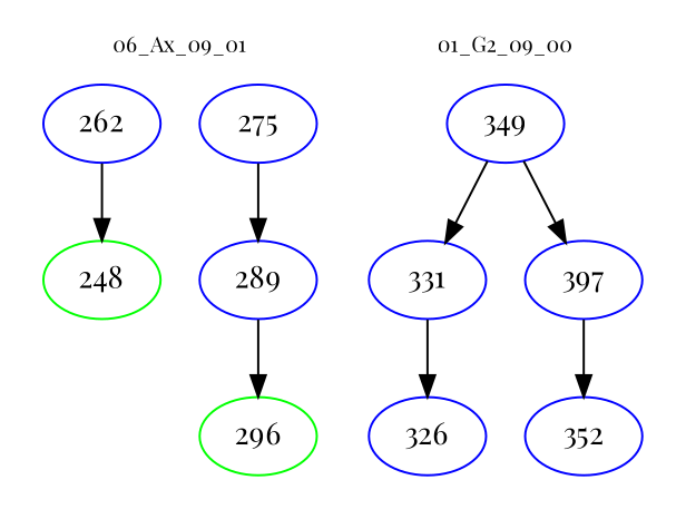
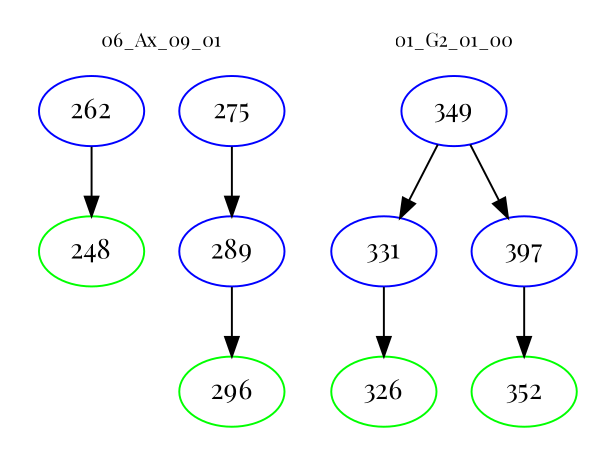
  digraph {
    fontname="Playfair Display"
    node [color=blue fontname="Playfair Display"]
    edge [color=black fontname="Playfair Display"]
    n1 [label=275]
    n2 [label=262]
    n3 [label=289]
    n4 [color=green label=248]
    n5 [color=green label=296]
    n6 [label=349]
    n7 [label=331]
    n8 [label=397]
-   n9 [label=326]
-   n10 [label=352]
+   n9 [color=green label=326]
+   n10 [color=green label=352]
    subgraph cluster_1 {
      color=white
      fontsize=10
      label="06_Ax_09_01"
      n1
      n2
      n3
      n4
      n5
    }
    subgraph cluster_2 {
      color=white
      fontsize=10
-     label="01_G2_09_00"
+     label="01_G2_01_00"
      n6
      n7
      n8
      n9
      n10
    }
    n1 -> n3
    n2 -> n4
    n3 -> n5
    n6 -> n7
    n6 -> n8
    n7 -> n9
    n8 -> n10
  }
